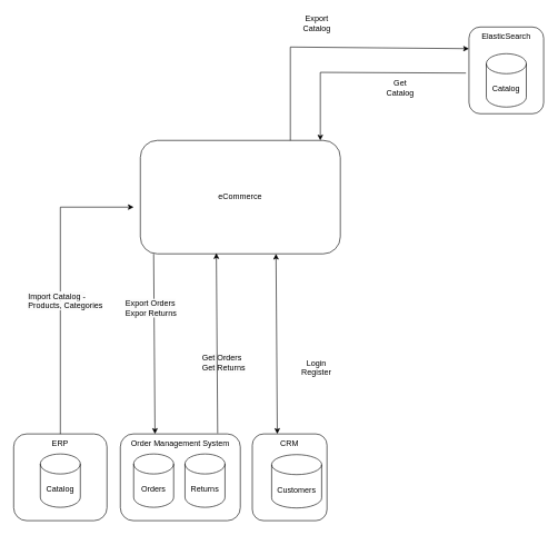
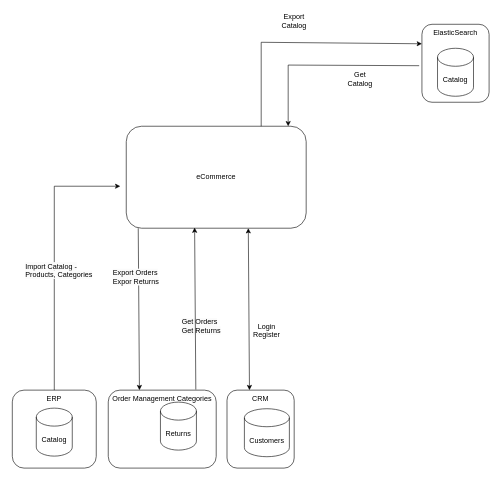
  <mxCell id="0" />
  <mxCell id="1" parent="0" />
  <mxCell id="2" value="eCommerce" style="rounded=1;whiteSpace=wrap;html=1;" vertex="1" parent="1"><mxGeometry x="210" y="210" width="300" height="170" as="geometry" /></mxCell>
  <mxCell id="3" value="ERP" style="rounded=1;whiteSpace=wrap;html=1;verticalAlign=top;" vertex="1" parent="1"><mxGeometry x="20" y="650" width="140" height="130" as="geometry" /></mxCell>
  <mxCell id="4" value="Catalog" style="shape=cylinder3;whiteSpace=wrap;html=1;boundedLbl=1;backgroundOutline=1;size=15;" vertex="1" parent="1"><mxGeometry x="60" y="680" width="60" height="80" as="geometry" /></mxCell>
- <mxCell id="5" value="Order Management System" style="rounded=1;whiteSpace=wrap;html=1;verticalAlign=top;" vertex="1" parent="1"><mxGeometry x="180" y="650" width="180" height="130" as="geometry" /></mxCell>
- <mxCell id="6" value="Orders" style="shape=cylinder3;whiteSpace=wrap;html=1;boundedLbl=1;backgroundOutline=1;size=15;" vertex="1" parent="1"><mxGeometry x="200" y="680" width="60" height="80" as="geometry" /></mxCell>
- <mxCell id="7" value="Returns" style="shape=cylinder3;whiteSpace=wrap;html=1;boundedLbl=1;backgroundOutline=1;size=15;" vertex="1" parent="1"><mxGeometry x="277" y="680" width="60" height="80" as="geometry" /></mxCell>
+ <mxCell id="5" value="Order Management Categories" style="rounded=1;whiteSpace=wrap;html=1;verticalAlign=top;" vertex="1" parent="1"><mxGeometry x="180" y="650" width="180" height="130" as="geometry" /></mxCell>
+ <mxCell id="7" value="Returns" style="shape=cylinder3;whiteSpace=wrap;html=1;boundedLbl=1;backgroundOutline=1;size=15;" vertex="1" parent="1"><mxGeometry x="267" y="670" width="60" height="80" as="geometry" /></mxCell>
  <mxCell id="8" value="CRM" style="rounded=1;whiteSpace=wrap;html=1;verticalAlign=top;" vertex="1" parent="1"><mxGeometry x="378" y="650" width="112" height="130" as="geometry" /></mxCell>
  <mxCell id="9" value="Customers" style="shape=cylinder3;whiteSpace=wrap;html=1;boundedLbl=1;backgroundOutline=1;size=15;" vertex="1" parent="1"><mxGeometry x="407" y="681" width="75" height="80" as="geometry" /></mxCell>
  <mxCell id="10" value="" style="endArrow=classic;startArrow=classic;html=1;rounded=0;exitX=0.571;exitY=0;exitDx=0;exitDy=0;exitPerimeter=0;" edge="1" parent="1"><mxGeometry width="50" height="50" relative="1" as="geometry"><mxPoint x="415.452" y="650" as="sourcePoint" /><mxPoint x="413.5" y="380" as="targetPoint" /></mxGeometry></mxCell>
  <mxCell id="11" value="" style="endArrow=none;startArrow=classic;html=1;rounded=0;exitX=0.571;exitY=0;exitDx=0;exitDy=0;exitPerimeter=0;startFill=1;endFill=0;" edge="1" parent="1"><mxGeometry width="50" height="50" relative="1" as="geometry"><mxPoint x="232" y="650" as="sourcePoint" /><mxPoint x="230" y="380" as="targetPoint" /></mxGeometry></mxCell>
  <mxCell id="12" value="" style="endArrow=classic;html=1;rounded=0;" edge="1" parent="1"><mxGeometry width="50" height="50" relative="1" as="geometry"><mxPoint x="90" y="650" as="sourcePoint" /><mxPoint x="200" y="310" as="targetPoint" /><Array as="points"><mxPoint x="90" y="310" /></Array></mxGeometry></mxCell>
  <mxCell id="13" value="ElasticSearch" style="rounded=1;whiteSpace=wrap;html=1;verticalAlign=top;" vertex="1" parent="1"><mxGeometry x="703" y="40" width="112" height="130" as="geometry" /></mxCell>
  <mxCell id="14" value="Catalog" style="shape=cylinder3;whiteSpace=wrap;html=1;boundedLbl=1;backgroundOutline=1;size=15;" vertex="1" parent="1"><mxGeometry x="729" y="80" width="60" height="80" as="geometry" /></mxCell>
  <mxCell id="15" value="" style="endArrow=classic;startArrow=none;html=1;rounded=0;exitX=0.75;exitY=0;exitDx=0;exitDy=0;entryX=0;entryY=0.25;entryDx=0;entryDy=0;startFill=0;" edge="1" parent="1" source="2" target="13"><mxGeometry width="50" height="50" relative="1" as="geometry"><mxPoint x="452" y="660" as="sourcePoint" /><mxPoint x="450" y="390" as="targetPoint" /><Array as="points"><mxPoint x="435" y="70" /></Array></mxGeometry></mxCell>
- <mxCell id="16" value="Export Catalog" style="text;html=1;strokeColor=none;fillColor=none;align=center;verticalAlign=middle;whiteSpace=wrap;rounded=0;" vertex="1" parent="1"><mxGeometry x="445" y="20" width="60" height="30" as="geometry" /></mxCell>
+ <mxCell id="16" value="Export Catalog" style="text;html=1;strokeColor=none;fillColor=none;align=center;verticalAlign=middle;whiteSpace=wrap;rounded=0;" vertex="1" parent="1"><mxGeometry x="460" y="20" width="60" height="30" as="geometry" /></mxCell>
  <mxCell id="17" value="Get Catalog" style="text;html=1;strokeColor=none;fillColor=none;align=center;verticalAlign=middle;whiteSpace=wrap;rounded=0;" vertex="1" parent="1"><mxGeometry x="570" y="116" width="60" height="30" as="geometry" /></mxCell>
  <mxCell id="18" value="&lt;span style=&quot;color: rgb(0, 0, 0); font-family: Helvetica; font-size: 12px; font-style: normal; font-variant-ligatures: normal; font-variant-caps: normal; font-weight: 400; letter-spacing: normal; orphans: 2; text-align: center; text-indent: 0px; text-transform: none; widows: 2; word-spacing: 0px; -webkit-text-stroke-width: 0px; background-color: rgb(251, 251, 251); text-decoration-thickness: initial; text-decoration-style: initial; text-decoration-color: initial; float: none; display: inline !important;&quot;&gt;Export Orders&lt;/span&gt;&lt;br style=&quot;border-color: var(--border-color); color: rgb(0, 0, 0); font-family: Helvetica; font-size: 12px; font-style: normal; font-variant-ligatures: normal; font-variant-caps: normal; font-weight: 400; letter-spacing: normal; orphans: 2; text-align: center; text-indent: 0px; text-transform: none; widows: 2; word-spacing: 0px; -webkit-text-stroke-width: 0px; background-color: rgb(251, 251, 251); text-decoration-thickness: initial; text-decoration-style: initial; text-decoration-color: initial;&quot;&gt;&lt;span style=&quot;color: rgb(0, 0, 0); font-family: Helvetica; font-size: 12px; font-style: normal; font-variant-ligatures: normal; font-variant-caps: normal; font-weight: 400; letter-spacing: normal; orphans: 2; text-align: center; text-indent: 0px; text-transform: none; widows: 2; word-spacing: 0px; -webkit-text-stroke-width: 0px; background-color: rgb(251, 251, 251); text-decoration-thickness: initial; text-decoration-style: initial; text-decoration-color: initial; float: none; display: inline !important;&quot;&gt;Expor Returns&lt;/span&gt;&lt;br style=&quot;border-color: var(--border-color); color: rgb(0, 0, 0); font-family: Helvetica; font-size: 12px; font-style: normal; font-variant-ligatures: normal; font-variant-caps: normal; font-weight: 400; letter-spacing: normal; orphans: 2; text-align: center; text-indent: 0px; text-transform: none; widows: 2; word-spacing: 0px; -webkit-text-stroke-width: 0px; background-color: rgb(251, 251, 251); text-decoration-thickness: initial; text-decoration-style: initial; text-decoration-color: initial;&quot;&gt;" style="text;whiteSpace=wrap;html=1;" vertex="1" parent="1"><mxGeometry x="186" y="441" width="80" height="60" as="geometry" /></mxCell>
  <mxCell id="19" value="&lt;span style=&quot;color: rgb(0, 0, 0); font-family: Helvetica; font-size: 12px; font-style: normal; font-variant-ligatures: normal; font-variant-caps: normal; font-weight: 400; letter-spacing: normal; orphans: 2; text-align: center; text-indent: 0px; text-transform: none; widows: 2; word-spacing: 0px; -webkit-text-stroke-width: 0px; background-color: rgb(251, 251, 251); text-decoration-thickness: initial; text-decoration-style: initial; text-decoration-color: initial; float: none; display: inline !important;&quot;&gt;Get Orders&lt;br&gt;Get Returns&lt;br&gt;&lt;/span&gt;" style="text;whiteSpace=wrap;html=1;" vertex="1" parent="1"><mxGeometry x="301" y="523" width="80" height="40" as="geometry" /></mxCell>
- <mxCell id="20" value="&lt;div style=&quot;text-align: center;&quot;&gt;&lt;span style=&quot;background-color: initial;&quot;&gt;Login&lt;/span&gt;&lt;/div&gt;&lt;div style=&quot;text-align: center;&quot;&gt;&lt;span style=&quot;background-color: initial;&quot;&gt;Register&lt;/span&gt;&lt;/div&gt;" style="text;whiteSpace=wrap;html=1;" vertex="1" parent="1"><mxGeometry x="450" y="530" width="120" height="40" as="geometry" /></mxCell>
+ <mxCell id="20" value="&lt;div style=&quot;text-align: center;&quot;&gt;&lt;span style=&quot;background-color: initial;&quot;&gt;Login&lt;/span&gt;&lt;/div&gt;&lt;div style=&quot;text-align: center;&quot;&gt;&lt;span style=&quot;background-color: initial;&quot;&gt;Register&lt;/span&gt;&lt;/div&gt;" style="text;whiteSpace=wrap;html=1;" vertex="1" parent="1"><mxGeometry x="420" y="530" width="120" height="40" as="geometry" /></mxCell>
  <mxCell id="21" value="" style="endArrow=none;startArrow=classic;html=1;rounded=0;exitX=0.571;exitY=0;exitDx=0;exitDy=0;exitPerimeter=0;startFill=1;endFill=0;" edge="1" parent="1"><mxGeometry width="50" height="50" relative="1" as="geometry"><mxPoint x="324" y="379" as="sourcePoint" /><mxPoint x="326" y="649" as="targetPoint" /></mxGeometry></mxCell>
  <mxCell id="22" value="&lt;span style=&quot;color: rgb(0, 0, 0); font-family: Helvetica; font-size: 12px; font-style: normal; font-variant-ligatures: normal; font-variant-caps: normal; font-weight: 400; letter-spacing: normal; orphans: 2; text-align: center; text-indent: 0px; text-transform: none; widows: 2; word-spacing: 0px; -webkit-text-stroke-width: 0px; background-color: rgb(251, 251, 251); text-decoration-thickness: initial; text-decoration-style: initial; text-decoration-color: initial; float: none; display: inline !important;&quot;&gt;Import Catalog - &lt;br&gt;Products, Categories&lt;/span&gt;" style="text;whiteSpace=wrap;html=1;" vertex="1" parent="1"><mxGeometry x="40" y="430" width="140" height="40" as="geometry" /></mxCell>
  <mxCell id="23" value="" style="endArrow=none;startArrow=classic;html=1;rounded=0;exitX=0.9;exitY=0;exitDx=0;exitDy=0;exitPerimeter=0;entryX=-0.041;entryY=0.531;entryDx=0;entryDy=0;endFill=0;entryPerimeter=0;" edge="1" parent="1" source="2" target="13"><mxGeometry width="50" height="50" relative="1" as="geometry"><mxPoint x="478.2" y="202.73" as="sourcePoint" /><mxPoint x="740" y="118" as="targetPoint" /><Array as="points"><mxPoint x="480" y="108" /></Array></mxGeometry></mxCell>
